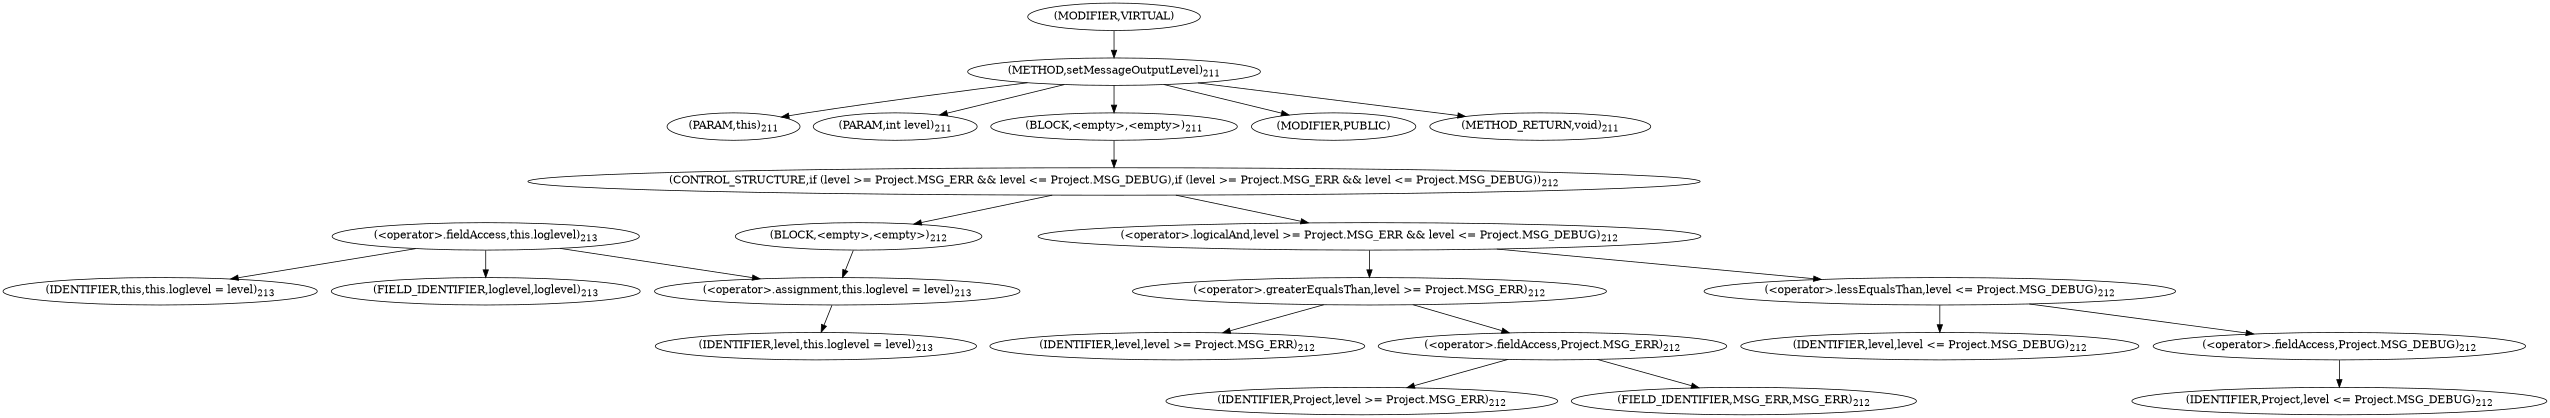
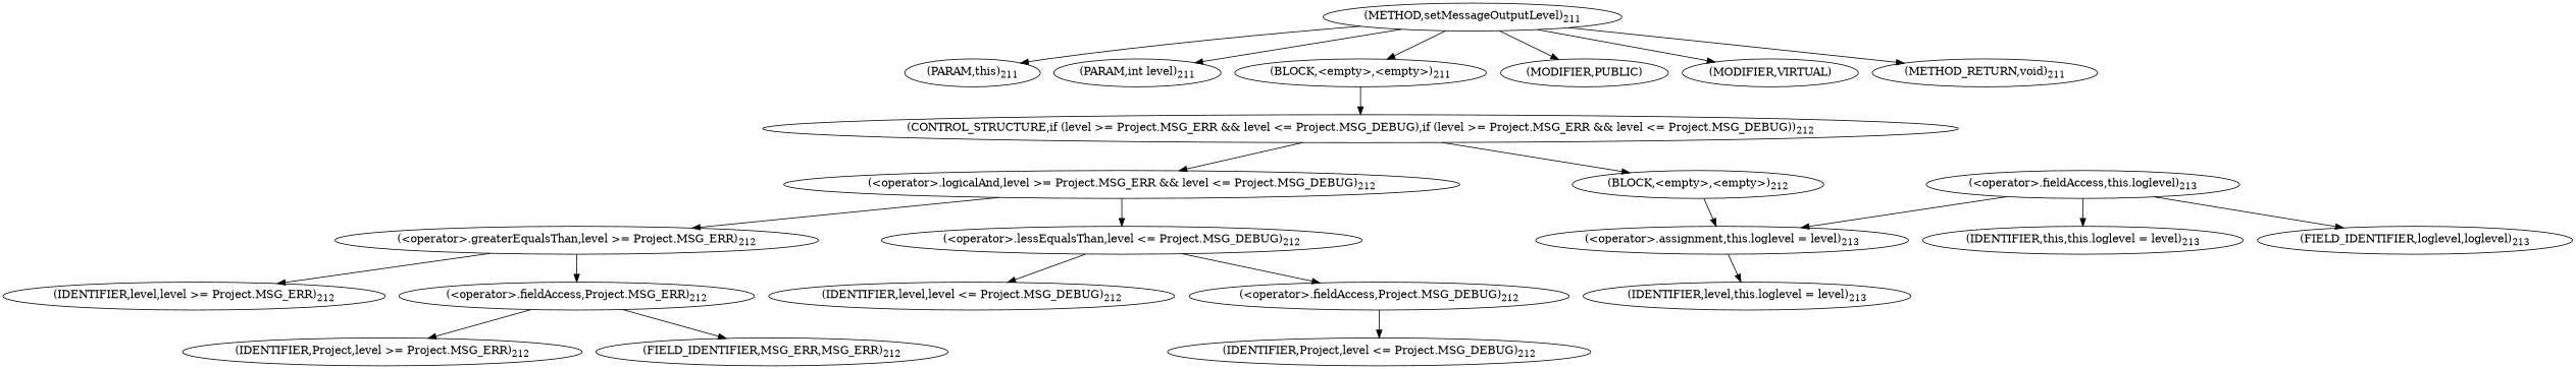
  digraph {
    n1 [label=<(METHOD,setMessageOutputLevel)<SUB>211</SUB>>]
    n2 [label=<(PARAM,this)<SUB>211</SUB>>]
    n3 [label=<(PARAM,int level)<SUB>211</SUB>>]
    n4 [label=<(BLOCK,&lt;empty&gt;,&lt;empty&gt;)<SUB>211</SUB>>]
    n5 [label=<(MODIFIER,PUBLIC)>]
    n6 [label=<(MODIFIER,VIRTUAL)>]
    n7 [label=<(METHOD_RETURN,void)<SUB>211</SUB>>]
    n8 [label=<(CONTROL_STRUCTURE,if (level &gt;= Project.MSG_ERR &amp;&amp; level &lt;= Project.MSG_DEBUG),if (level &gt;= Project.MSG_ERR &amp;&amp; level &lt;= Project.MSG_DEBUG))<SUB>212</SUB>>]
    n9 [label=<(&lt;operator&gt;.logicalAnd,level &gt;= Project.MSG_ERR &amp;&amp; level &lt;= Project.MSG_DEBUG)<SUB>212</SUB>>]
    n10 [label=<(BLOCK,&lt;empty&gt;,&lt;empty&gt;)<SUB>212</SUB>>]
    n11 [label=<(&lt;operator&gt;.greaterEqualsThan,level &gt;= Project.MSG_ERR)<SUB>212</SUB>>]
    n12 [label=<(&lt;operator&gt;.lessEqualsThan,level &lt;= Project.MSG_DEBUG)<SUB>212</SUB>>]
    n13 [label=<(&lt;operator&gt;.assignment,this.loglevel = level)<SUB>213</SUB>>]
    n14 [label=<(IDENTIFIER,level,level &gt;= Project.MSG_ERR)<SUB>212</SUB>>]
    n15 [label=<(&lt;operator&gt;.fieldAccess,Project.MSG_ERR)<SUB>212</SUB>>]
    n16 [label=<(IDENTIFIER,level,level &lt;= Project.MSG_DEBUG)<SUB>212</SUB>>]
    n17 [label=<(&lt;operator&gt;.fieldAccess,Project.MSG_DEBUG)<SUB>212</SUB>>]
    n18 [label=<(IDENTIFIER,Project,level &gt;= Project.MSG_ERR)<SUB>212</SUB>>]
    n19 [label=<(FIELD_IDENTIFIER,MSG_ERR,MSG_ERR)<SUB>212</SUB>>]
    n20 [label=<(IDENTIFIER,Project,level &lt;= Project.MSG_DEBUG)<SUB>212</SUB>>]
    n21 [label=<(IDENTIFIER,level,this.loglevel = level)<SUB>213</SUB>>]
    n22 [label=<(&lt;operator&gt;.fieldAccess,this.loglevel)<SUB>213</SUB>>]
    n23 [label=<(IDENTIFIER,this,this.loglevel = level)<SUB>213</SUB>>]
    n24 [label=<(FIELD_IDENTIFIER,loglevel,loglevel)<SUB>213</SUB>>]
    n1 -> n2
    n1 -> n3
    n1 -> n4
    n1 -> n5
-   n6 -> n1
+   n1 -> n6
    n1 -> n7
    n4 -> n8
    n8 -> n9
    n8 -> n10
    n9 -> n11
    n9 -> n12
    n10 -> n13
    n11 -> n14
    n11 -> n15
    n12 -> n16
    n12 -> n17
    n13 -> n21
    n15 -> n18
    n15 -> n19
    n17 -> n20
    n22 -> n13
    n22 -> n23
    n22 -> n24
  }
